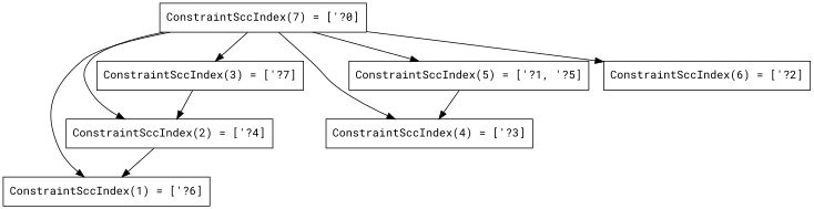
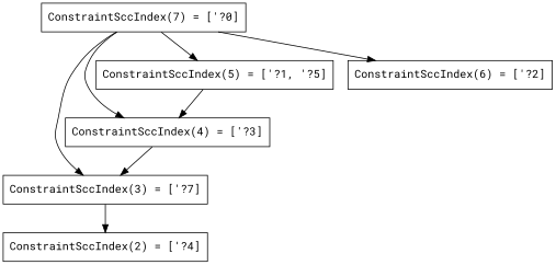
  digraph {
    fontname="Roboto Mono"
    node [fontname="Roboto Mono" shape=box]
    edge [fontname="Roboto Mono"]
-   n1 [label="ConstraintSccIndex(1) = [\'?6]"]
    n2 [label="ConstraintSccIndex(2) = [\'?4]"]
    n3 [label="ConstraintSccIndex(3) = [\'?7]"]
    n4 [label="ConstraintSccIndex(4) = [\'?3]"]
    n5 [label="ConstraintSccIndex(5) = [\'?1, \'?5]"]
    n6 [label="ConstraintSccIndex(6) = [\'?2]"]
    n7 [label="ConstraintSccIndex(7) = [\'?0]"]
-   n2 -> n1
    n3 -> n2
+   n4 -> n3
    n5 -> n4
-   n7 -> n1
-   n7 -> n2
    n7 -> n3
    n7 -> n4
    n7 -> n5
    n7 -> n6
  }
